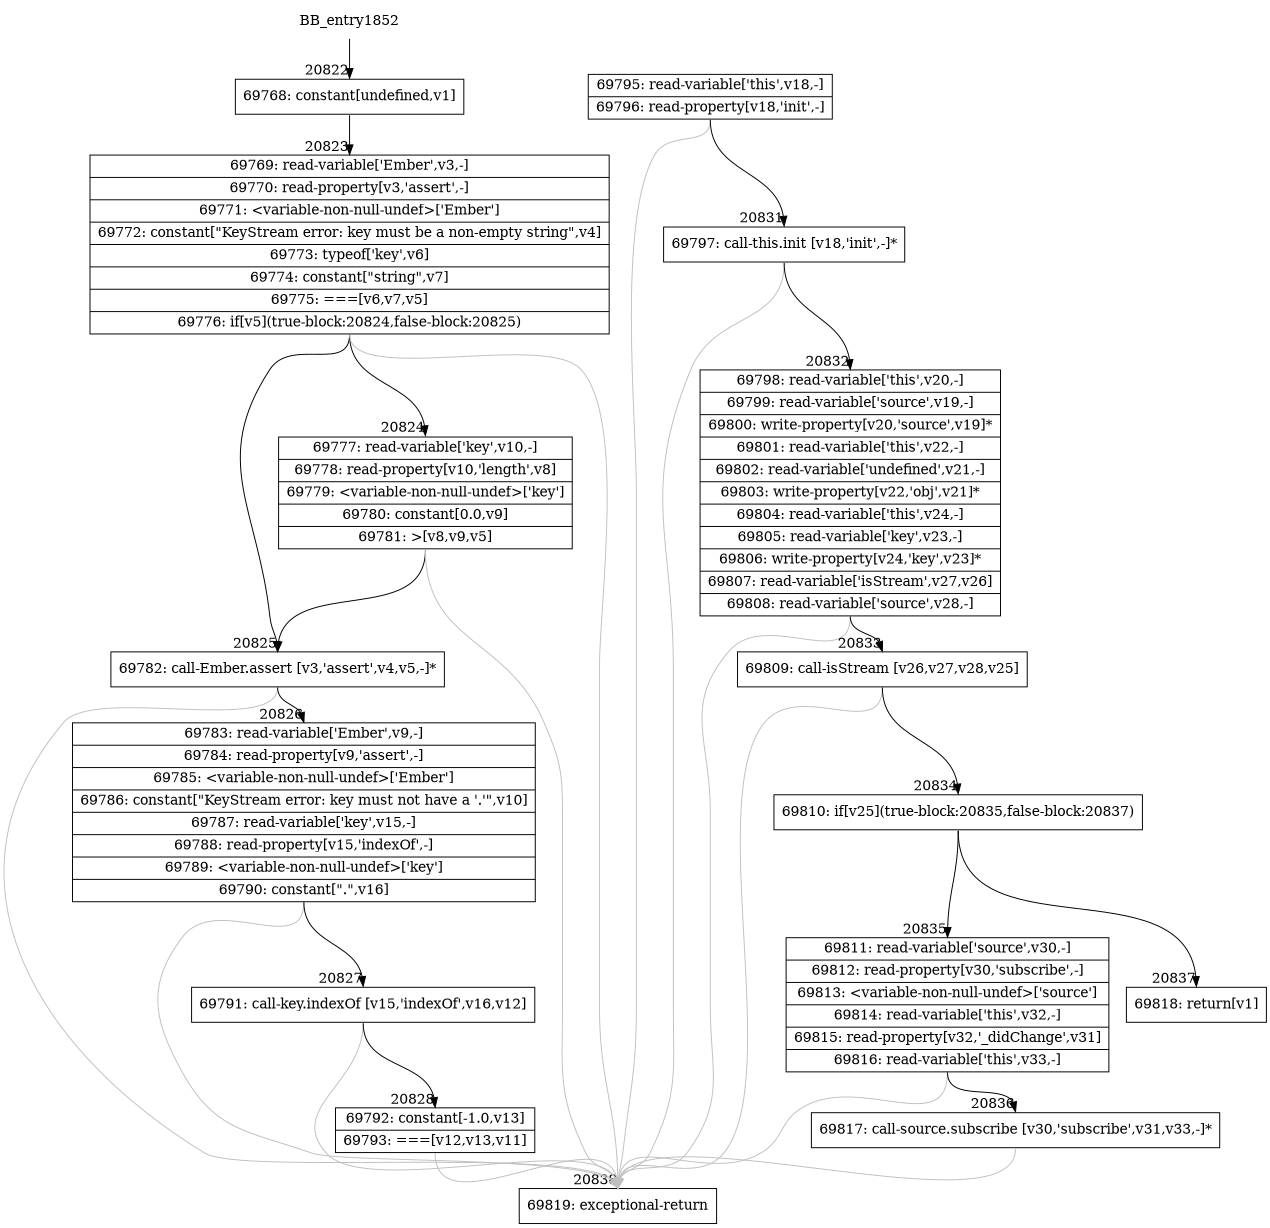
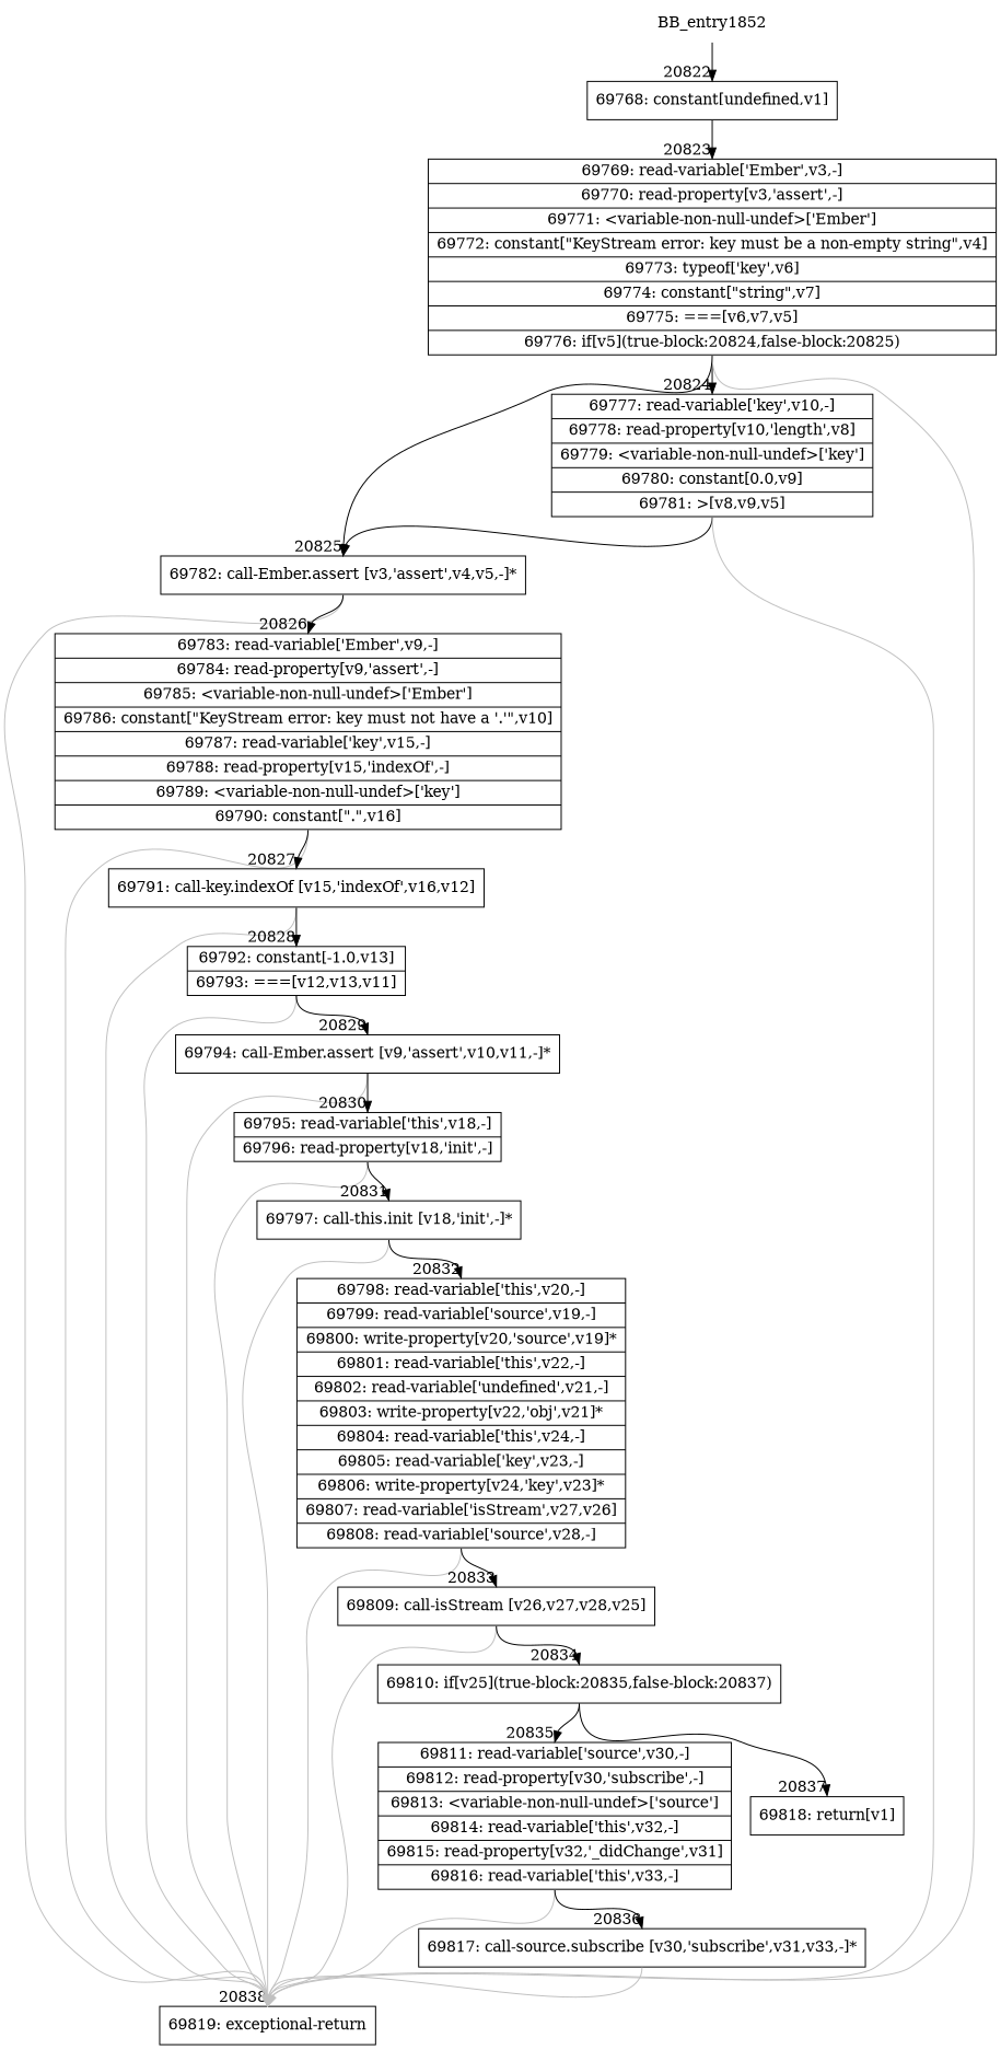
  digraph {
    rankdir=TD
    node [shape=record]
    edge [headport=n tailport=s]
    n1 [label=BB_entry1852 shape=none]
    n2 [label="{69768: constant[undefined,v1]}"]
    n3 [label="{69769: read-variable['Ember',v3,-]|69770: read-property[v3,'assert',-]|69771: \<variable-non-null-undef\>['Ember']|69772: constant[\"KeyStream error: key must be a non-empty string\",v4]|69773: typeof['key',v6]|69774: constant[\"string\",v7]|69775: ===[v6,v7,v5]|69776: if[v5](true-block:20824,false-block:20825)}"]
    n4 [label="{69782: call-Ember.assert [v3,'assert',v4,v5,-]*}"]
    n5 [label="{69777: read-variable['key',v10,-]|69778: read-property[v10,'length',v8]|69779: \<variable-non-null-undef\>['key']|69780: constant[0.0,v9]|69781: \>[v8,v9,v5]}"]
    n6 [label="{69819: exceptional-return}"]
    n7 [label="{69783: read-variable['Ember',v9,-]|69784: read-property[v9,'assert',-]|69785: \<variable-non-null-undef\>['Ember']|69786: constant[\"KeyStream error: key must not have a '.'\",v10]|69787: read-variable['key',v15,-]|69788: read-property[v15,'indexOf',-]|69789: \<variable-non-null-undef\>['key']|69790: constant[\".\",v16]}"]
    n8 [label="{69791: call-key.indexOf [v15,'indexOf',v16,v12]}"]
    n9 [label="{69792: constant[-1.0,v13]|69793: ===[v12,v13,v11]}"]
+   n10 [label="{69794: call-Ember.assert [v9,'assert',v10,v11,-]*}"]
    n11 [label="{69795: read-variable['this',v18,-]|69796: read-property[v18,'init',-]}"]
    n12 [label="{69797: call-this.init [v18,'init',-]*}"]
    n13 [label="{69798: read-variable['this',v20,-]|69799: read-variable['source',v19,-]|69800: write-property[v20,'source',v19]*|69801: read-variable['this',v22,-]|69802: read-variable['undefined',v21,-]|69803: write-property[v22,'obj',v21]*|69804: read-variable['this',v24,-]|69805: read-variable['key',v23,-]|69806: write-property[v24,'key',v23]*|69807: read-variable['isStream',v27,v26]|69808: read-variable['source',v28,-]}"]
    n14 [label="{69809: call-isStream [v26,v27,v28,v25]}"]
    n15 [label="{69810: if[v25](true-block:20835,false-block:20837)}"]
    n16 [label="{69811: read-variable['source',v30,-]|69812: read-property[v30,'subscribe',-]|69813: \<variable-non-null-undef\>['source']|69814: read-variable['this',v32,-]|69815: read-property[v32,'_didChange',v31]|69816: read-variable['this',v33,-]}"]
    n17 [label="{69818: return[v1]}"]
    n18 [label="{69817: call-source.subscribe [v30,'subscribe',v31,v33,-]*}"]
    n1 -> n2 [headlabel="    20822"]
    n2 -> n3 [headlabel="      20823"]
    n3 -> n4 [headlabel="      20825"]
    n3 -> n5 [headlabel="      20824"]
    n3 -> n6 [color=gray headlabel="      20838"]
    n4 -> n6 [color=gray]
    n4 -> n7 [headlabel="      20826"]
    n5 -> n4
    n5 -> n6 [color=gray]
    n7 -> n6 [color=gray]
    n7 -> n8 [headlabel="      20827"]
    n8 -> n6 [color=gray]
    n8 -> n9 [headlabel="      20828"]
    n9 -> n6 [color=gray]
+   n9 -> n10 [headlabel="      20829"]
+   n10 -> n6 [color=gray]
+   n10 -> n11 [headlabel="      20830"]
    n11 -> n6 [color=gray]
    n11 -> n12 [headlabel="      20831"]
    n12 -> n6 [color=gray]
    n12 -> n13 [headlabel="      20832"]
    n13 -> n6 [color=gray]
    n13 -> n14 [headlabel="      20833"]
    n14 -> n6 [color=gray]
    n14 -> n15 [headlabel="      20834"]
    n15 -> n16 [headlabel="      20835"]
    n15 -> n17 [headlabel="      20837"]
    n16 -> n6 [color=gray]
    n16 -> n18 [headlabel="      20836"]
    n18 -> n6 [color=gray]
  }
